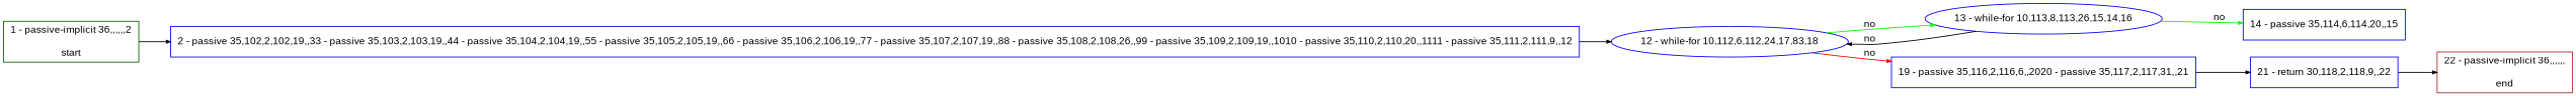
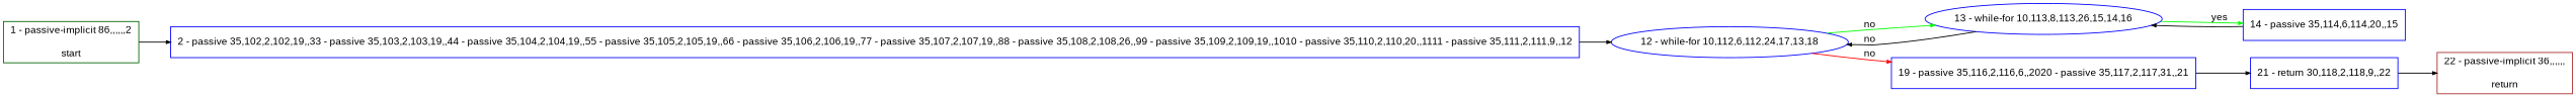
  digraph {
    bgcolor=white
    compound=true
    fillcolor="#FFFFCC"
    fontname=Arial
    fontsize=12
    pack=true
    packmode=clust
    rankdir=LR
    style="rounded,filled"
    node [color="#0000ff" compound=true fillcolor="#ffffff" fixedsize=false fontname=Arial fontsize=12 node_initialized=no shape=box style=filled]
    edge [arrowhead=normal arrowsize=0.5 arrowtail=none color="#000000" compound=true dir=forward fontcolor=black fontname=Arial fontsize=12]
    n1 [label="2 - passive 35,102,2,102,19,,33 - passive 35,103,2,103,19,,44 - passive 35,104,2,104,19,,55 - passive 35,105,2,105,19,,66 - passive 35,106,2,106,19,,77 - passive 35,107,2,107,19,,88 - passive 35,108,2,108,26,,99 - passive 35,109,2,109,19,,1010 - passive 35,110,2,110,20,,1111 - passive 35,111,2,111,9,,12"]
-   n2 [label="12 - while-for 10,112,6,112,24,17,83,18" shape=oval]
+   n2 [label="12 - while-for 10,112,6,112,24,17,13,18" shape=oval]
    n3 [label="13 - while-for 10,113,8,113,26,15,14,16" shape=oval]
    n4 [label="19 - passive 35,116,2,116,6,,2020 - passive 35,117,2,117,31,,21"]
-   n5 [color="#006400" label="1 - passive-implicit 36,,,,,,2\n\nstart"]
+   n5 [color="#006400" label="1 - passive-implicit 86,,,,,,2\n\nstart"]
    n6 [label="14 - passive 35,114,6,114,20,,15"]
    n7 [label="21 - return 30,118,2,118,9,,22"]
-   n8 [color="#a52a2a" label="22 - passive-implicit 36,,,,,,\n\nend"]
+   n8 [color="#a52a2a" label="22 - passive-implicit 36,,,,,,\n\nreturn"]
    n1 -> n2
    n2 -> n3 [color="#00ff00" label=no]
    n2 -> n4 [color="#ff0000" label=no]
    n3 -> n2 [label=no]
-   n3 -> n6 [color="#00ff00" label=no]
+   n3 -> n6 [color="#00ff00" label=yes]
    n4 -> n7
    n5 -> n1
+   n6 -> n3
    n7 -> n8
  }
